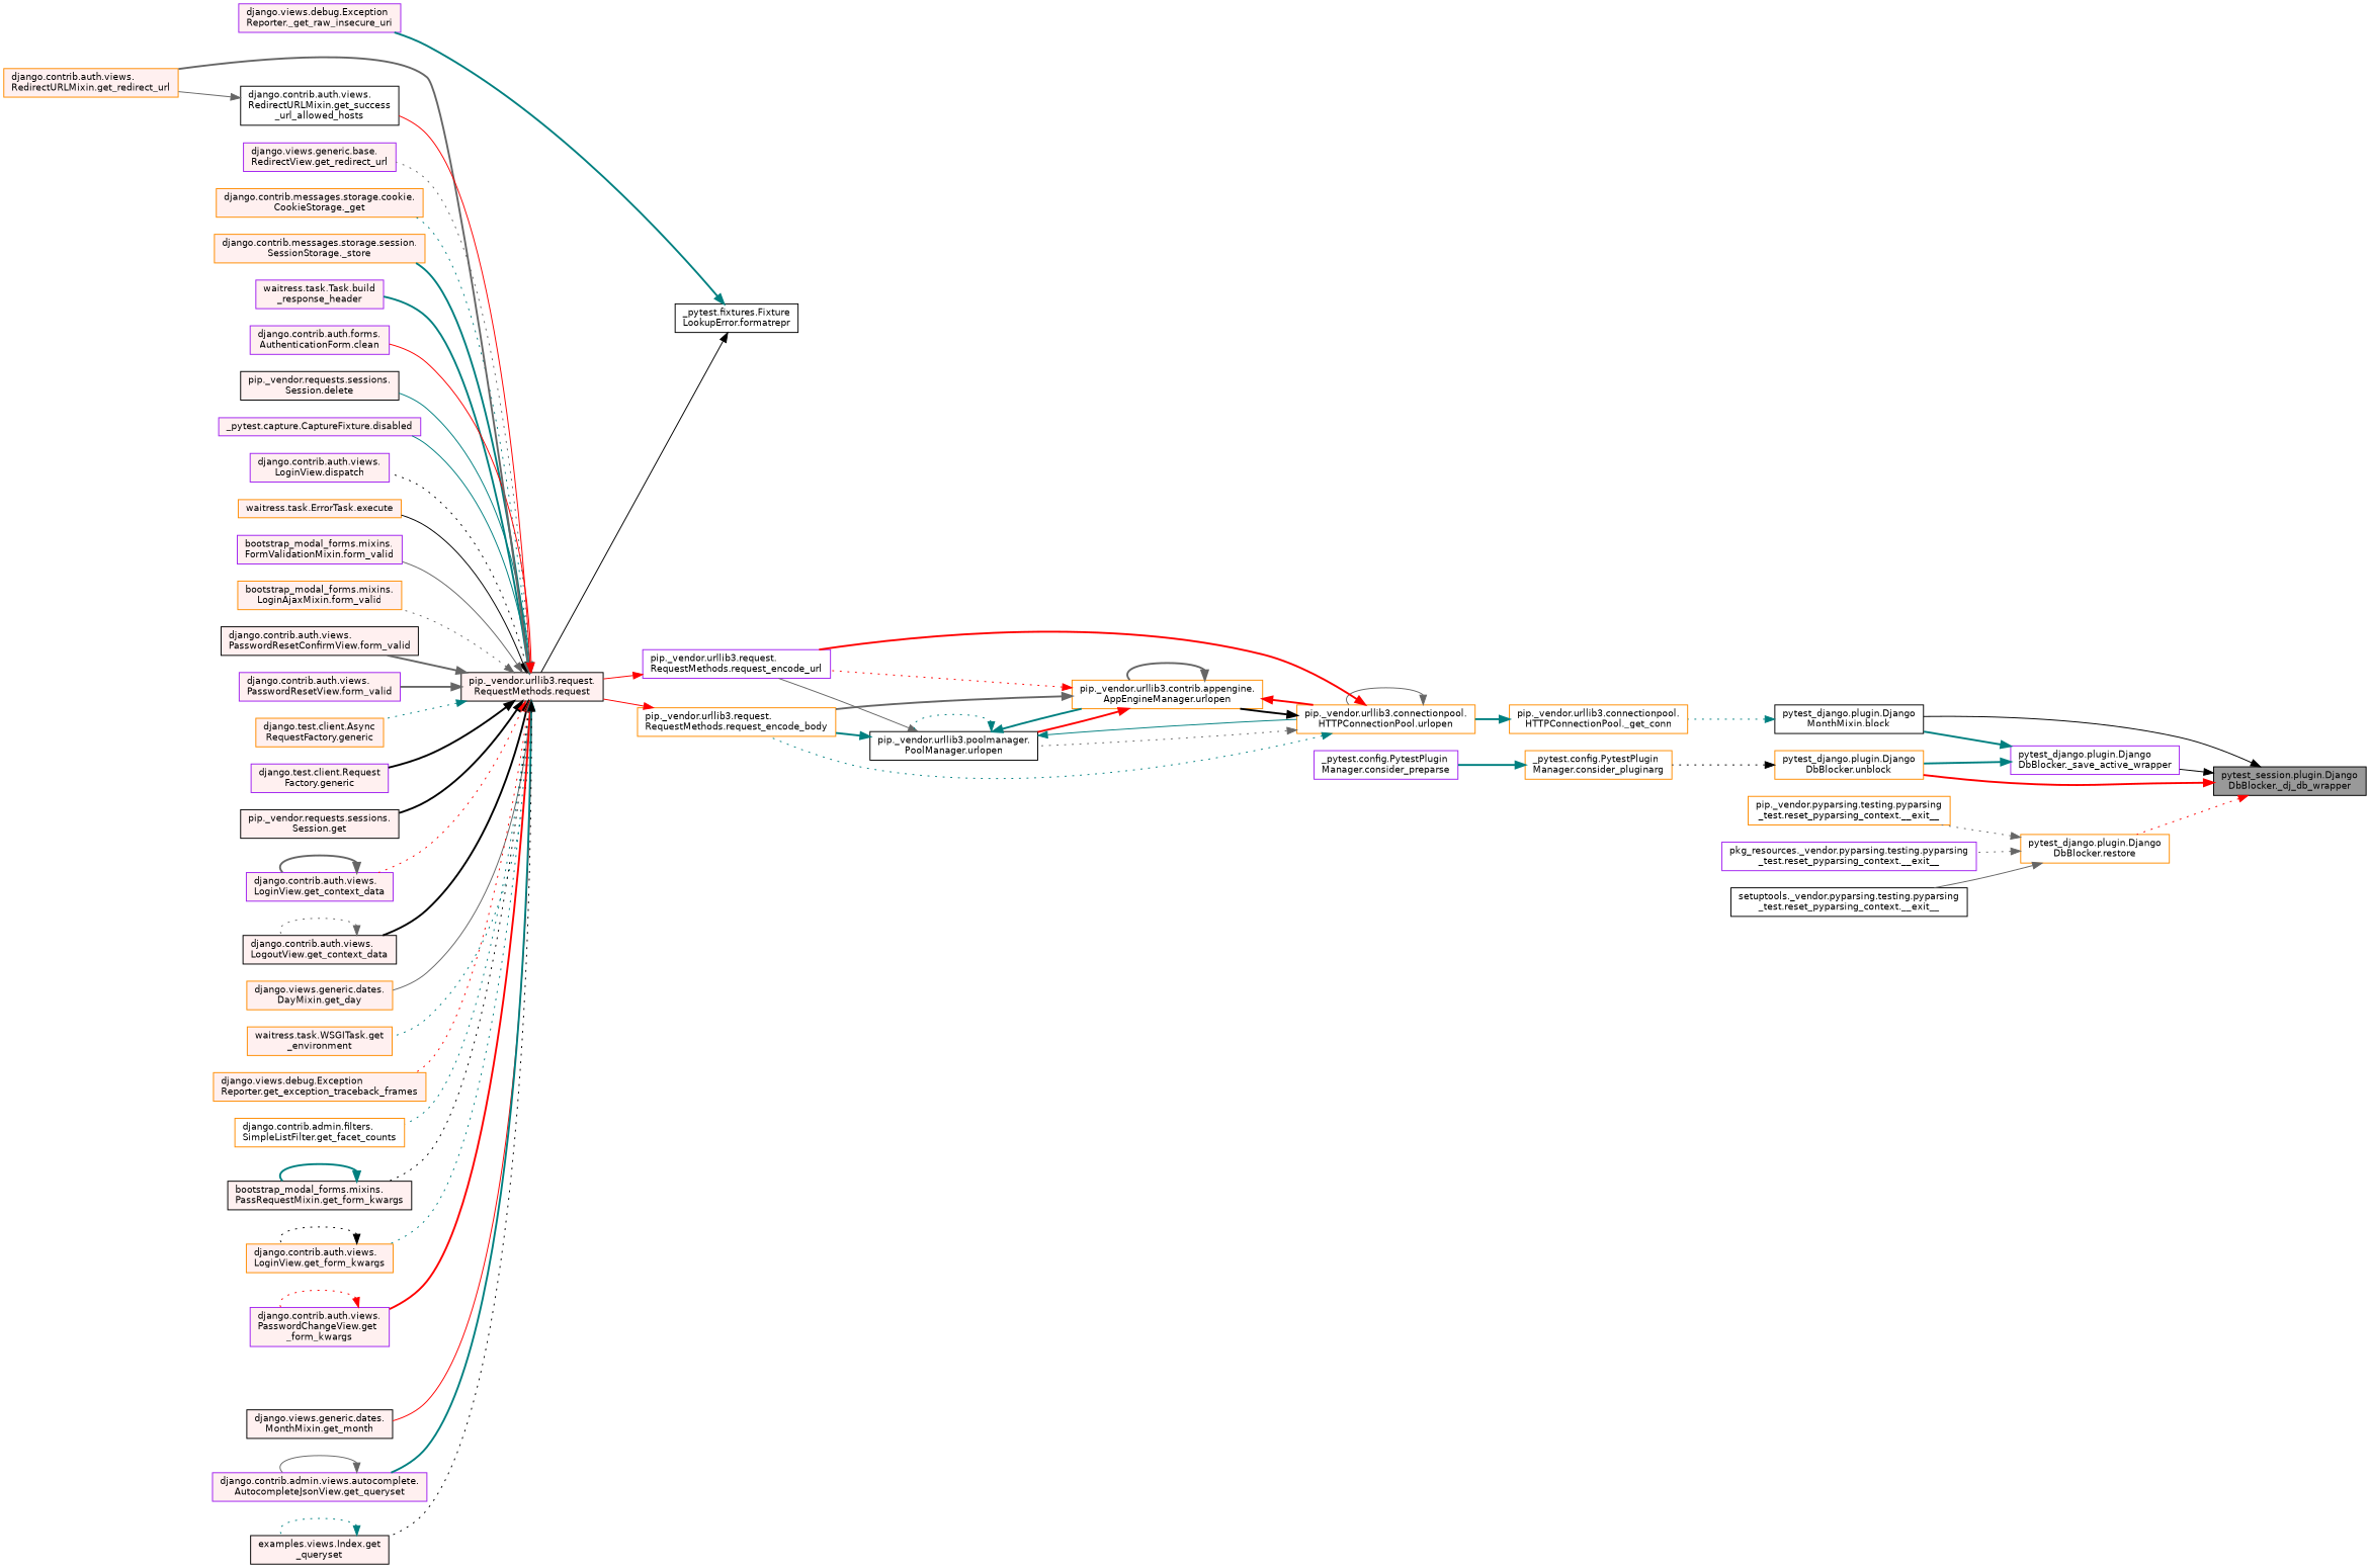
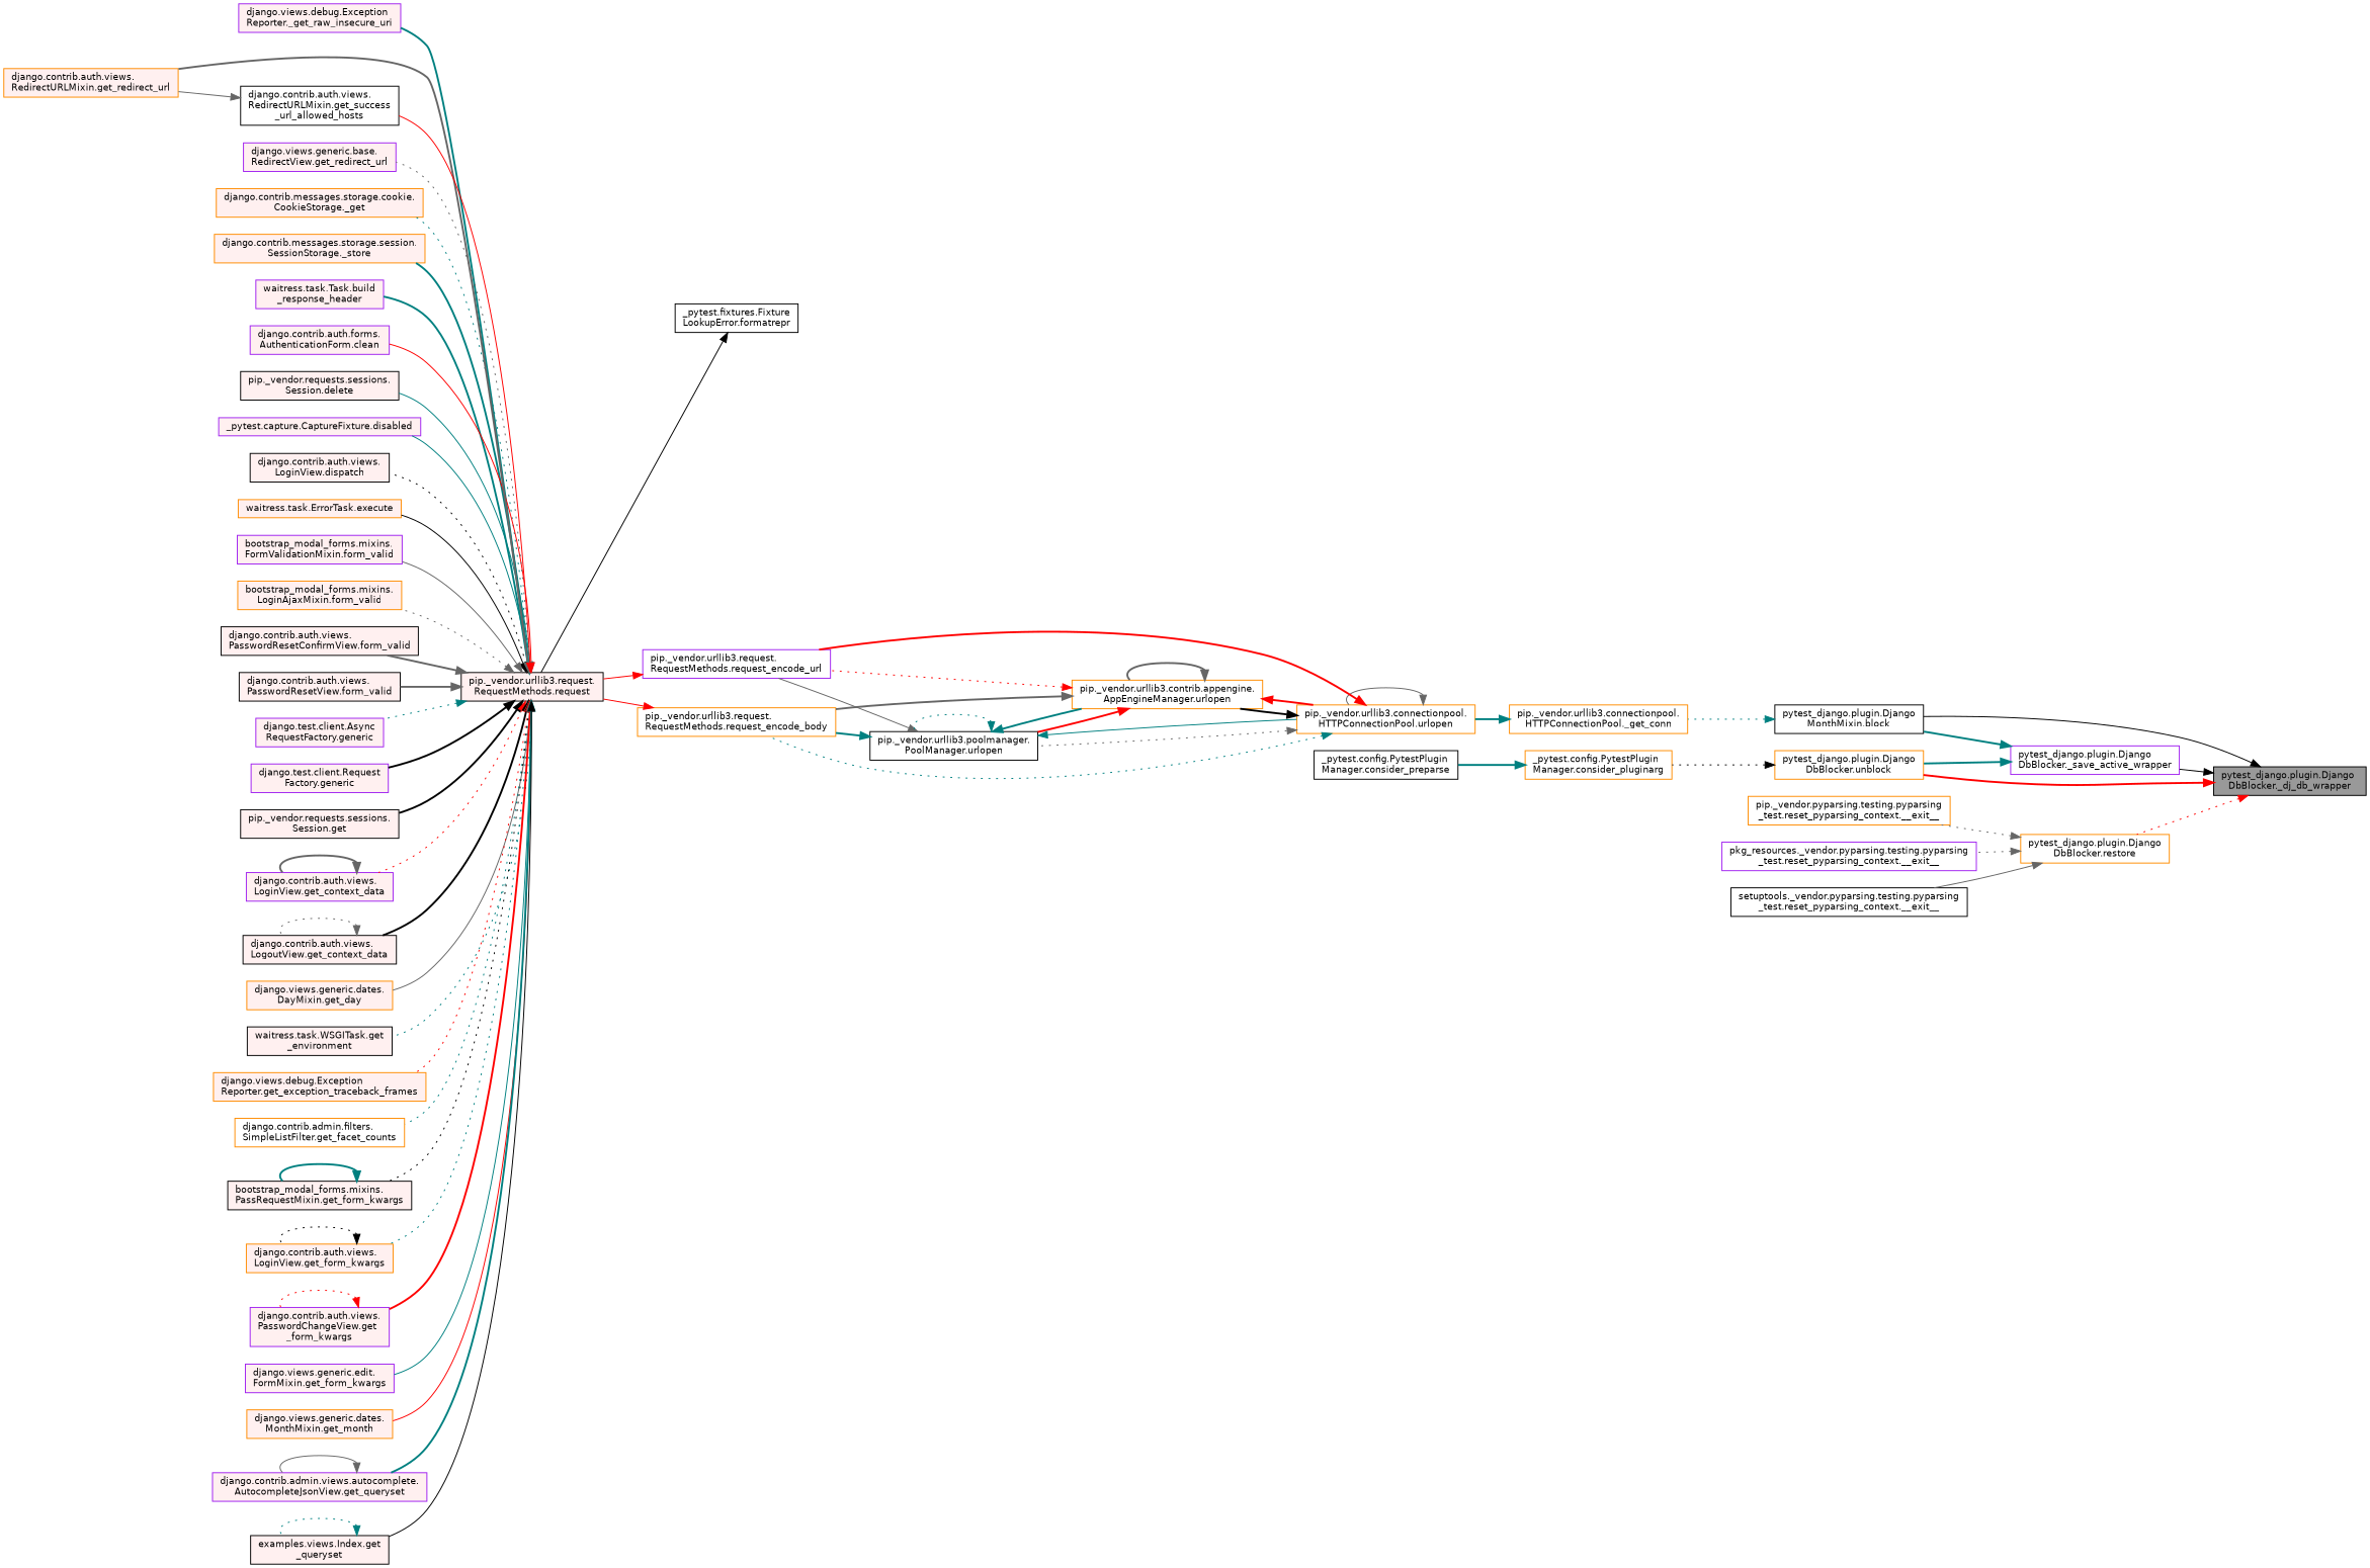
  digraph {
    rankdir=RL
    node [color=darkorange fillcolor="#FFF0F0" fontname=Helvetica fontsize=10 shape=box style=filled]
    edge [color=teal dir=back fontname=Helvetica fontsize=10 labelfontname=Helvetica labelfontsize=10 style=bold]
-   n1 [color=black fillcolor=grey60 fontcolor=black height=0.2 label="pytest_session.plugin.Django\lDbBlocker._dj_db_wrapper" width=0.4]
+   n1 [color=black fillcolor=grey60 fontcolor=black height=0.2 label="pytest_django.plugin.Django\lDbBlocker._dj_db_wrapper" width=0.4]
    n2 [color=purple fillcolor=white height=0.2 label="pytest_django.plugin.Django\lDbBlocker._save_active_wrapper" width=0.4]
    n3 [color=black fillcolor=white height=0.2 label="pytest_django.plugin.Django\lMonthMixin.block" width=0.4]
    n4 [fillcolor=white height=0.2 label="pytest_django.plugin.Django\lDbBlocker.unblock" width=0.4]
    n5 [fillcolor=white height=0.2 label="pytest_django.plugin.Django\lDbBlocker.restore" width=0.4]
    n6 [fillcolor=white height=0.2 label="pip._vendor.urllib3.connectionpool.\lHTTPConnectionPool._get_conn" width=0.4]
    n7 [fillcolor=white height=0.2 label="_pytest.config.PytestPlugin\lManager.consider_pluginarg" width=0.4]
    n8 [fillcolor=white height=0.2 label="pip._vendor.pyparsing.testing.pyparsing\l_test.reset_pyparsing_context.__exit__" width=0.4]
    n9 [color=purple fillcolor=white height=0.2 label="pkg_resources._vendor.pyparsing.testing.pyparsing\l_test.reset_pyparsing_context.__exit__" width=0.4]
    n10 [color=black fillcolor=white height=0.2 label="setuptools._vendor.pyparsing.testing.pyparsing\l_test.reset_pyparsing_context.__exit__" width=0.4]
    n11 [fillcolor=white height=0.2 label="pip._vendor.urllib3.connectionpool.\lHTTPConnectionPool.urlopen" width=0.4]
    n12 [fillcolor=white height=0.2 label="pip._vendor.urllib3.request.\lRequestMethods.request_encode_body" width=0.4]
    n13 [color=purple fillcolor=white height=0.2 label="pip._vendor.urllib3.request.\lRequestMethods.request_encode_url" width=0.4]
    n14 [fillcolor=white height=0.2 label="pip._vendor.urllib3.contrib.appengine.\lAppEngineManager.urlopen" width=0.4]
    n15 [color=black fillcolor=white height=0.2 label="pip._vendor.urllib3.poolmanager.\lPoolManager.urlopen" width=0.4]
    n16 [color=black height=0.2 label="pip._vendor.urllib3.request.\lRequestMethods.request" width=0.4]
    n17 [height=0.2 label="django.contrib.messages.storage.cookie.\lCookieStorage._get" width=0.4]
    n18 [color=purple height=0.2 label="django.views.debug.Exception\lReporter._get_raw_insecure_uri" width=0.4]
    n19 [height=0.2 label="django.contrib.messages.storage.session.\lSessionStorage._store" width=0.4]
    n20 [color=purple height=0.2 label="waitress.task.Task.build\l_response_header" width=0.4]
    n21 [color=purple height=0.2 label="django.contrib.auth.forms.\lAuthenticationForm.clean" width=0.4]
    n22 [color=black height=0.2 label="pip._vendor.requests.sessions.\lSession.delete" width=0.4]
    n23 [color=purple height=0.2 label="_pytest.capture.CaptureFixture.disabled" width=0.4]
-   n24 [color=purple height=0.2 label="django.contrib.auth.views.\lLoginView.dispatch" width=0.4]
+   n24 [color=black height=0.2 label="django.contrib.auth.views.\lLoginView.dispatch" width=0.4]
    n25 [height=0.2 label="waitress.task.ErrorTask.execute" width=0.4]
    n26 [color=purple height=0.2 label="bootstrap_modal_forms.mixins.\lFormValidationMixin.form_valid" width=0.4]
    n27 [height=0.2 label="bootstrap_modal_forms.mixins.\lLoginAjaxMixin.form_valid" width=0.4]
    n28 [color=black height=0.2 label="django.contrib.auth.views.\lPasswordResetConfirmView.form_valid" width=0.4]
-   n29 [color=purple height=0.2 label="django.contrib.auth.views.\lPasswordResetView.form_valid" width=0.4]
-   n30 [height=0.2 label="django.test.client.Async\lRequestFactory.generic" width=0.4]
+   n29 [color=black height=0.2 label="django.contrib.auth.views.\lPasswordResetView.form_valid" width=0.4]
+   n30 [color=purple height=0.2 label="django.test.client.Async\lRequestFactory.generic" width=0.4]
    n31 [color=purple height=0.2 label="django.test.client.Request\lFactory.generic" width=0.4]
    n32 [color=black height=0.2 label="pip._vendor.requests.sessions.\lSession.get" width=0.4]
    n33 [color=purple height=0.2 label="django.contrib.auth.views.\lLoginView.get_context_data" width=0.4]
    n34 [color=black height=0.2 label="django.contrib.auth.views.\lLogoutView.get_context_data" width=0.4]
    n35 [height=0.2 label="django.views.generic.dates.\lDayMixin.get_day" width=0.4]
-   n36 [height=0.2 label="waitress.task.WSGITask.get\l_environment" width=0.4]
+   n36 [color=black height=0.2 label="waitress.task.WSGITask.get\l_environment" width=0.4]
    n37 [height=0.2 label="django.views.debug.Exception\lReporter.get_exception_traceback_frames" width=0.4]
    n38 [fillcolor=white height=0.2 label="django.contrib.admin.filters.\lSimpleListFilter.get_facet_counts" width=0.4]
    n39 [color=black height=0.2 label="bootstrap_modal_forms.mixins.\lPassRequestMixin.get_form_kwargs" width=0.4]
    n40 [height=0.2 label="django.contrib.auth.views.\lLoginView.get_form_kwargs" width=0.4]
    n41 [color=purple height=0.2 label="django.contrib.auth.views.\lPasswordChangeView.get\l_form_kwargs" width=0.4]
-   n43 [color=black height=0.2 label="django.views.generic.dates.\lMonthMixin.get_month" width=0.4]
+   n42 [color=purple height=0.2 label="django.views.generic.edit.\lFormMixin.get_form_kwargs" width=0.4]
+   n43 [height=0.2 label="django.views.generic.dates.\lMonthMixin.get_month" width=0.4]
    n44 [color=purple height=0.2 label="django.contrib.admin.views.autocomplete.\lAutocompleteJsonView.get_queryset" width=0.4]
    n45 [color=black height=0.2 label="examples.views.Index.get\l_queryset" width=0.4]
    n46 [height=0.2 label="django.contrib.auth.views.\lRedirectURLMixin.get_redirect_url" width=0.4]
    n47 [color=purple height=0.2 label="django.views.generic.base.\lRedirectView.get_redirect_url" width=0.4]
    n48 [color=black fillcolor=white height=0.2 label="django.contrib.auth.views.\lRedirectURLMixin.get_success\l_url_allowed_hosts" width=0.4]
    n49 [color=black fillcolor=white height=0.2 label="_pytest.fixtures.Fixture\lLookupError.formatrepr" width=0.4]
-   n50 [color=purple fillcolor=white height=0.2 label="_pytest.config.PytestPlugin\lManager.consider_preparse" width=0.4]
+   n50 [color=black fillcolor=white height=0.2 label="_pytest.config.PytestPlugin\lManager.consider_preparse" width=0.4]
    n1 -> n2 [color=black style=solid]
    n1 -> n3 [color=black style=solid]
    n1 -> n4 [color=red]
    n1 -> n5 [color=red style=dotted]
    n2 -> n3
    n2 -> n4
    n3 -> n6 [style=dotted]
    n4 -> n7 [color=black style=dotted]
    n5 -> n8 [color=gray40 style=dotted]
    n5 -> n9 [color=gray40 style=dotted]
    n5 -> n10 [color=gray40 style=solid]
    n6 -> n11
    n7 -> n50
    n11 -> n11 [color=gray40 style=solid]
    n11 -> n12 [style=dotted]
    n11 -> n13 [color=red]
    n11 -> n14 [color=black]
    n11 -> n15 [color=gray40 style=dotted]
    n12 -> n16 [color=red style=solid]
    n13 -> n16 [color=red style=solid]
    n14 -> n11 [color=red]
    n14 -> n12 [color=gray40]
    n14 -> n13 [color=red style=dotted]
    n14 -> n14 [color=gray40]
    n14 -> n15 [color=red]
    n15 -> n11 [style=solid]
    n15 -> n12
    n15 -> n13 [color=gray40 style=solid]
    n15 -> n14
    n15 -> n15 [style=dotted]
    n16 -> n17 [style=dotted]
-   n49 -> n18
+   n16 -> n18
    n16 -> n19
    n16 -> n20
    n16 -> n21 [color=red style=solid]
    n16 -> n22 [style=solid]
    n16 -> n23 [style=solid]
    n16 -> n24 [color=black style=dotted]
    n16 -> n25 [color=black style=solid]
    n16 -> n26 [color=gray40 style=solid]
    n16 -> n27 [color=gray40 style=dotted]
    n16 -> n28 [color=gray40]
    n16 -> n29 [color=gray40]
    n16 -> n30 [style=dotted]
    n16 -> n31 [color=black]
    n16 -> n32 [color=black]
    n16 -> n33 [color=red style=dotted]
    n16 -> n34 [color=black]
    n16 -> n35 [color=gray40 style=solid]
    n16 -> n36 [style=dotted]
    n16 -> n37 [color=red style=dotted]
    n16 -> n38 [style=dotted]
    n16 -> n39 [color=black style=dotted]
    n16 -> n40 [style=dotted]
    n16 -> n41 [color=red]
+   n16 -> n42 [style=solid]
    n16 -> n43 [color=red style=solid]
    n16 -> n44
-   n16 -> n45 [color=black style=dotted]
+   n16 -> n45 [color=black style=solid]
    n16 -> n46 [color=gray40]
    n16 -> n47 [color=gray40 style=dotted]
    n16 -> n48 [color=red style=solid]
    n33 -> n33 [color=gray40]
    n34 -> n34 [color=gray40 style=dotted]
    n39 -> n39
    n40 -> n40 [color=black style=dotted]
    n41 -> n41 [color=red style=dotted]
    n44 -> n44 [color=gray40 style=solid]
    n45 -> n45 [style=dotted]
    n48 -> n46 [color=gray40 style=solid]
    n49 -> n16 [color=black style=solid]
  }
